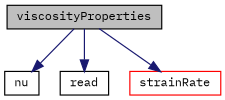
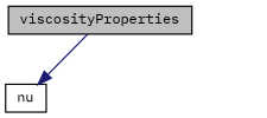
  digraph {
    fontname="IBM Plex Mono"
    rankdir=TB
    node [color=black fontname="IBM Plex Mono" fontsize=10 shape=record]
    edge [color=midnightblue fontname="IBM Plex Mono" fontsize=10 labelfontname=Helvetica labelfontsize=10 style=solid]
    n1 [fillcolor=grey75 fontcolor=black height=0.2 label=viscosityProperties style=filled width=0.4]
    n2 [height=0.2 label=nu width=0.4]
-   n3 [height=0.2 label=read width=0.4]
-   n4 [color=red height=0.2 label=strainRate width=0.4]
    n1 -> n2
-   n1 -> n3
-   n1 -> n4
  }
